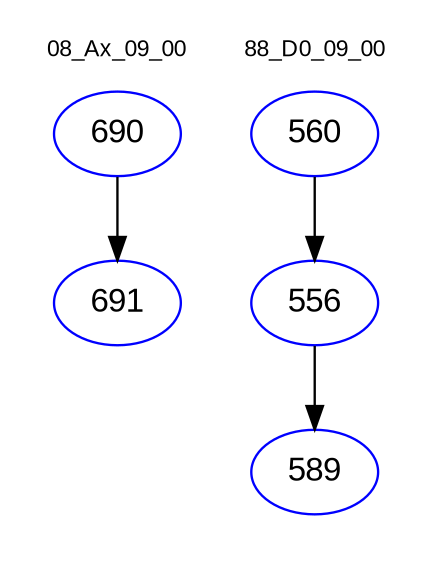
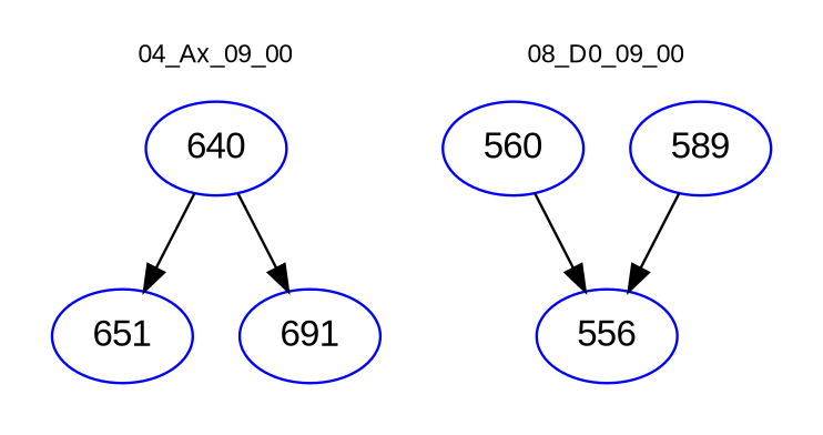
  digraph {
    fontname="Liberation Sans"
    node [color=blue fontname="Liberation Sans"]
    edge [color=black fontname="Liberation Sans"]
-   n1 [label=690]
+   n1 [label=640]
+   n2 [label=651]
    n3 [label=691]
    n4 [label=556]
    n5 [label=589]
    n6 [label=560]
    subgraph cluster_1 {
      color=white
      fontsize=10
-     label="08_Ax_09_00"
+     label="04_Ax_09_00"
      n1
+     n2
      n3
    }
    subgraph cluster_2 {
      color=white
      fontsize=10
-     label="88_D0_09_00"
+     label="08_D0_09_00"
      n4
      n5
      n6
    }
+   n1 -> n2
    n1 -> n3
-   n4 -> n5
+   n5 -> n4
    n6 -> n4
  }
